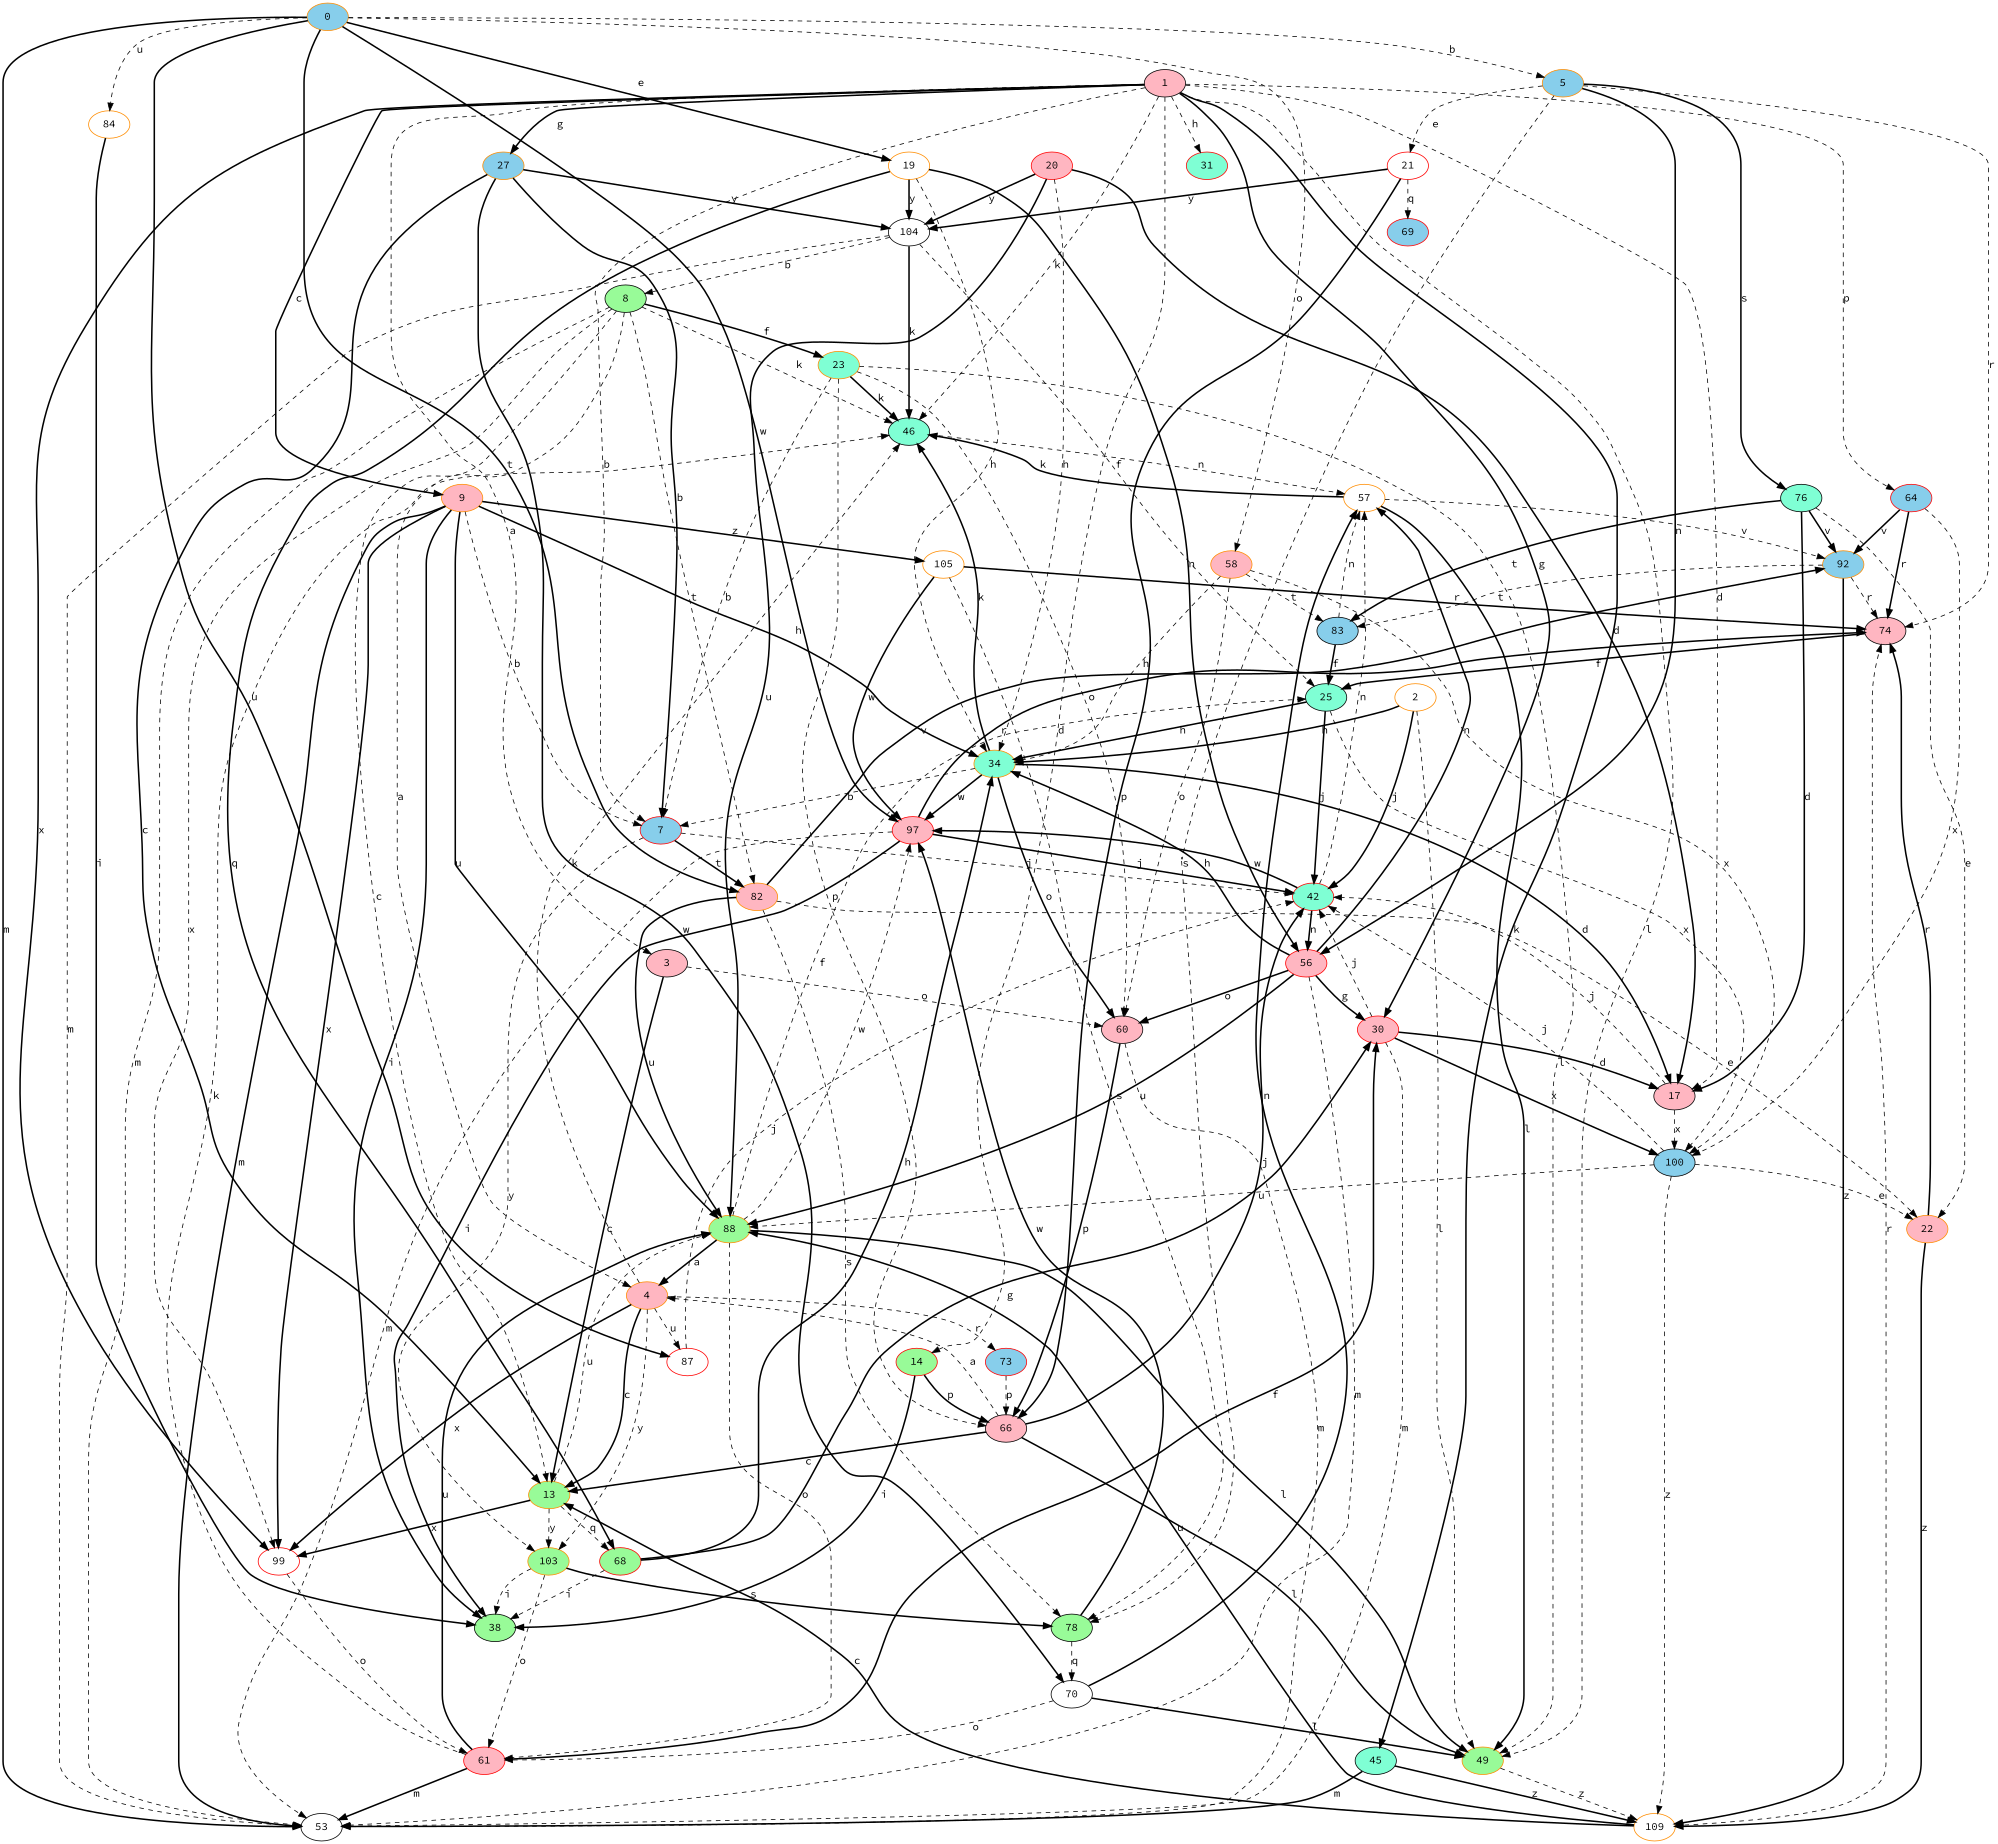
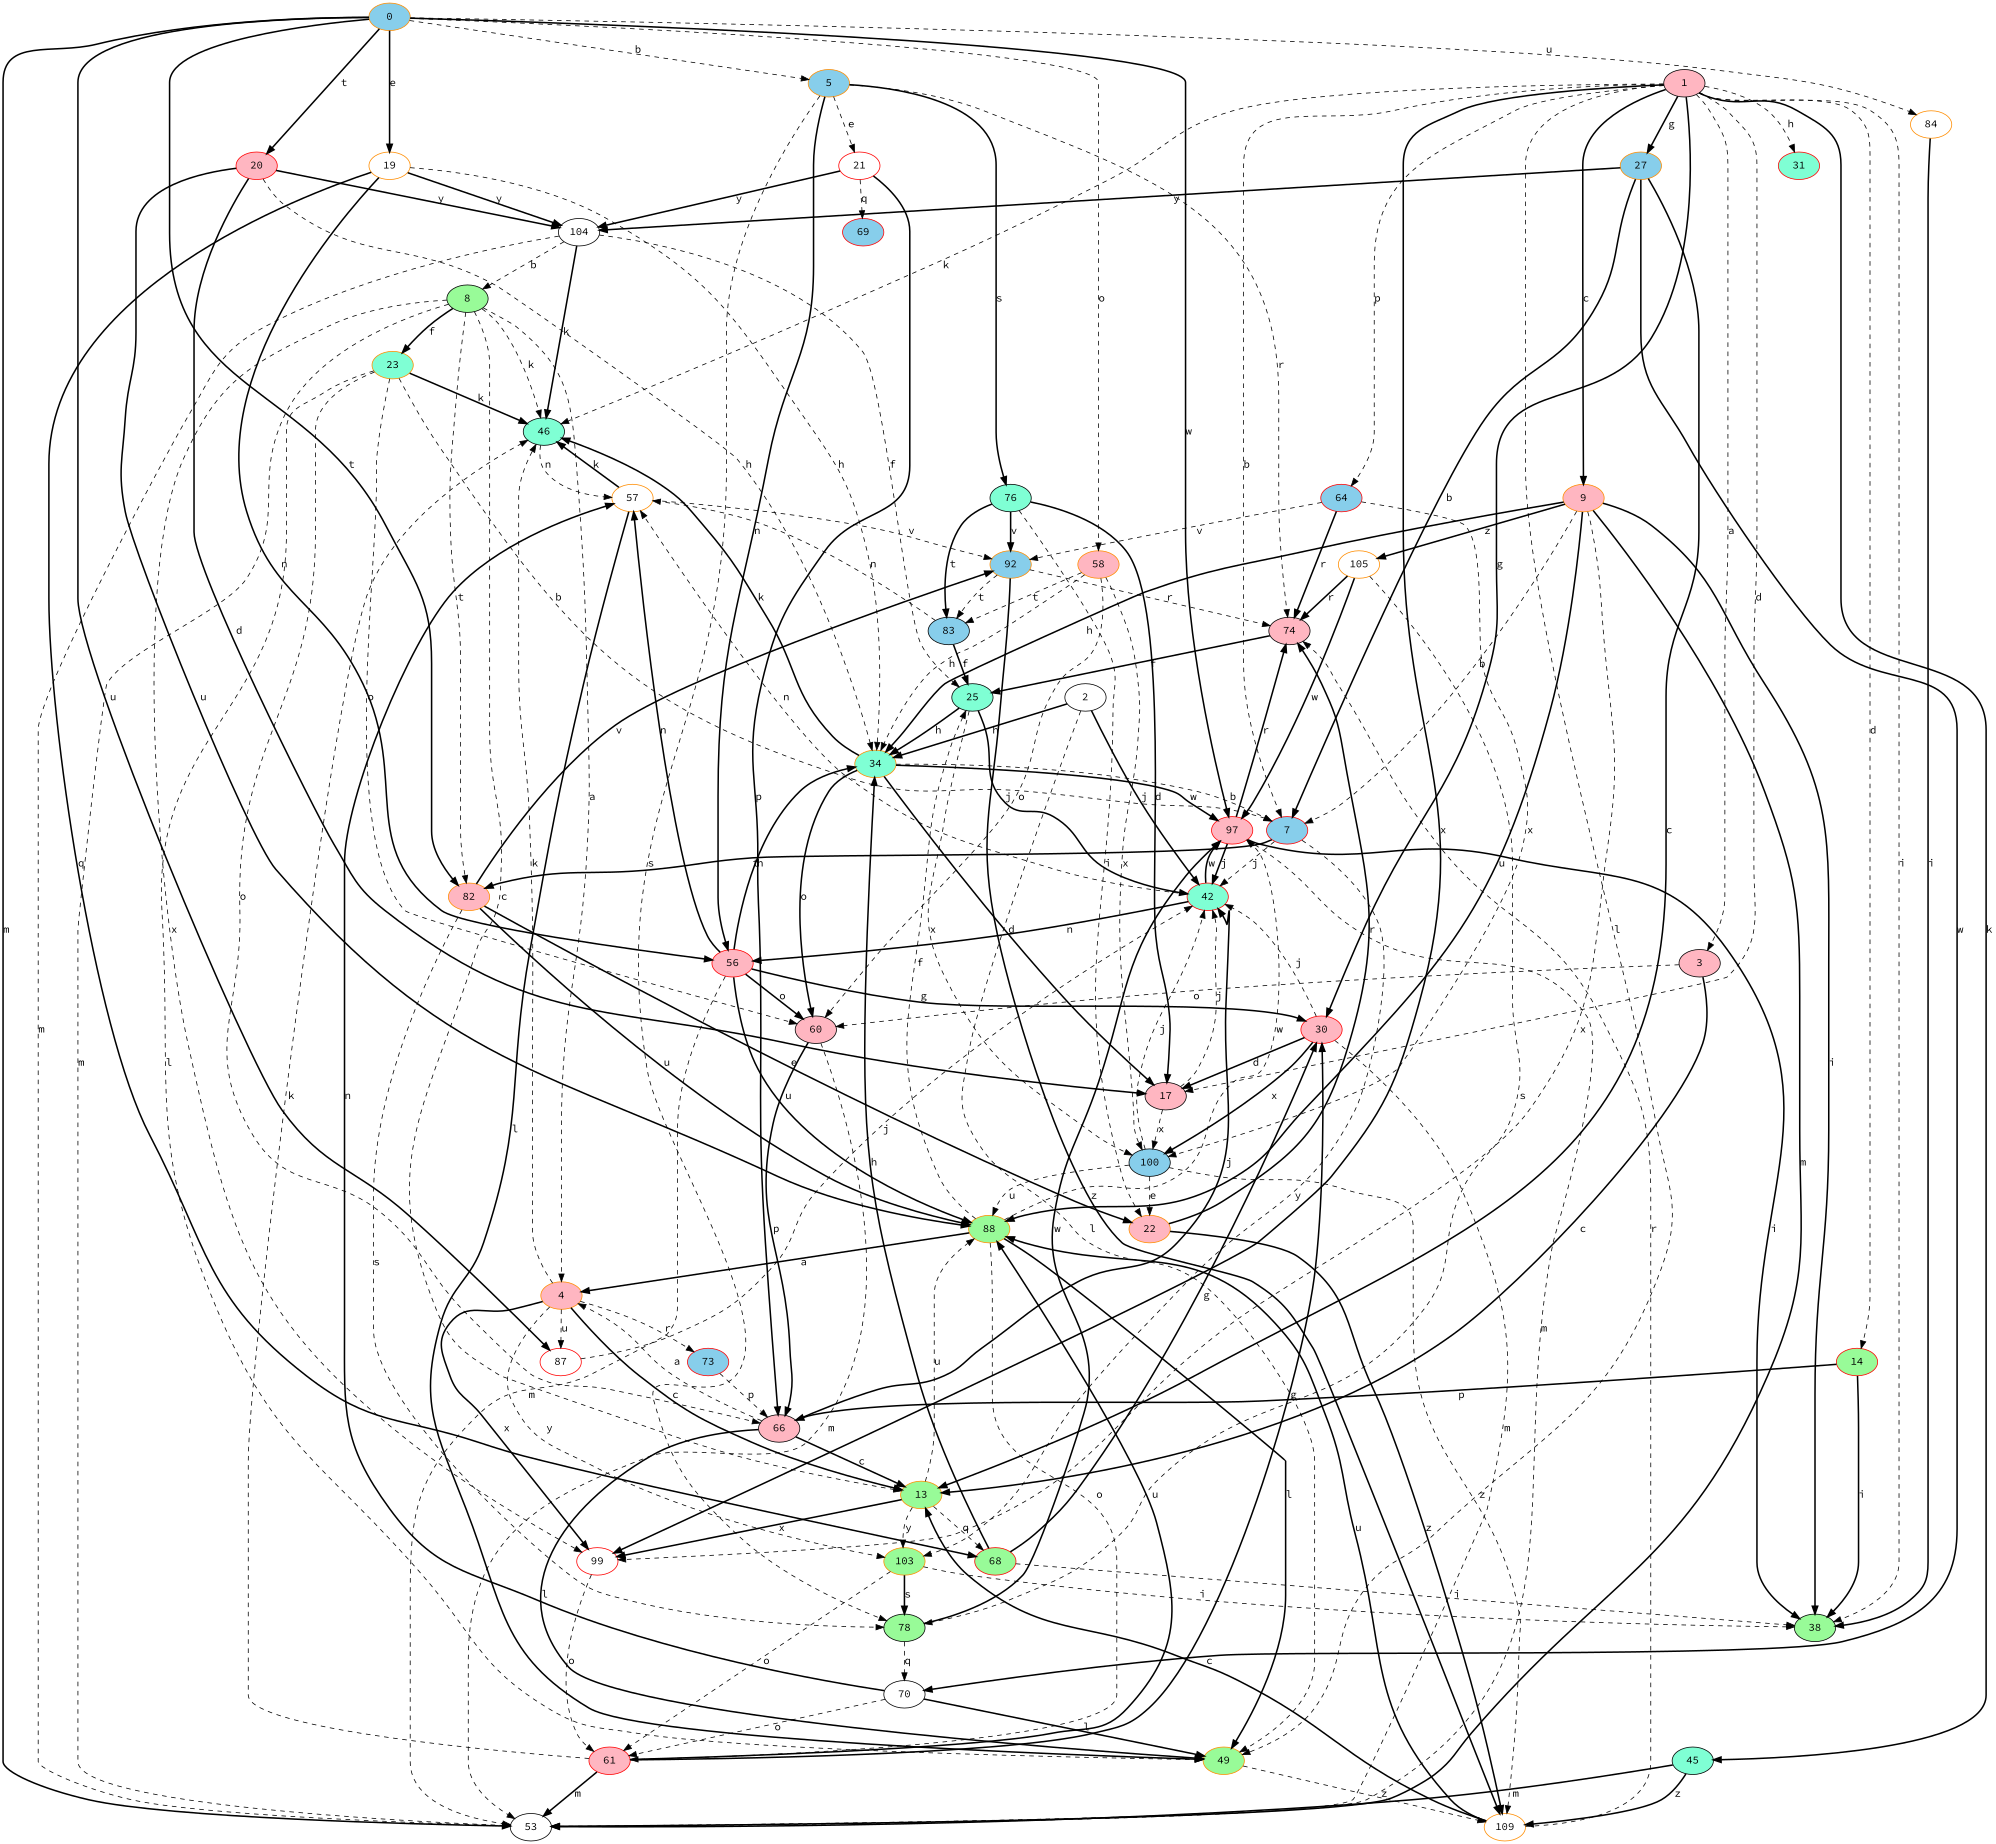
  strict digraph {
    fontname="Source Code Pro"
    node [color=darkorange fillcolor=lightpink fontname="Source Code Pro" style=filled]
    edge [fontname="Source Code Pro" style=bold]
    0 [fillcolor=skyblue]
    5 [fillcolor=skyblue]
    19 [fillcolor=white]
    53 [color=black fillcolor=white]
    58
    n6 [color=red label=20]
    82
    84 [fillcolor=white]
    87 [color=red fillcolor=white]
    97 [color=red]
    21 [color=red fillcolor=white]
    56 [color=red]
    74 [color=black]
    76 [color=black fillcolor=aquamarine]
    78 [color=black fillcolor=palegreen]
    34 [fillcolor=aquamarine]
    68 [color=red fillcolor=palegreen]
    104 [color=black fillcolor=white]
    60 [color=black]
    100 [color=black fillcolor=skyblue]
    83 [color=black fillcolor=skyblue]
    17 [color=black]
    88 [fillcolor=palegreen]
    22
    92 [fillcolor=skyblue]
    38 [color=black fillcolor=palegreen]
    42 [color=red fillcolor=aquamarine]
    1 [color=black]
    3 [color=black]
    7 [color=red fillcolor=skyblue]
    9
    14 [color=red fillcolor=palegreen]
    27 [fillcolor=skyblue]
    30 [color=red]
    31 [color=red fillcolor=aquamarine]
    45 [color=black fillcolor=aquamarine]
    46 [color=black fillcolor=aquamarine]
    49 [fillcolor=palegreen]
    64 [color=red fillcolor=skyblue]
    99 [color=red fillcolor=white]
    13 [fillcolor=palegreen]
    103 [fillcolor=palegreen]
    105 [fillcolor=white]
    66 [color=black]
    70 [color=black fillcolor=white]
    109 [fillcolor=white]
    57 [fillcolor=white]
    61 [color=red]
-   2 [fillcolor=white]
+   2 [color=black fillcolor=white]
    4
    73 [color=red fillcolor=skyblue]
    69 [color=red fillcolor=skyblue]
    25 [color=black fillcolor=aquamarine]
    8 [color=black fillcolor=palegreen]
    23 [fillcolor=aquamarine]
    0 -> 5 [label=b style=dashed]
    0 -> 19 [label=e]
    0 -> 53 [label=m]
    0 -> 58 [label=o style=dashed]
+   0 -> n6 [label=t]
    0 -> 82 [label=t]
    0 -> 84 [label=u style=dashed]
    0 -> 87 [label=u]
    0 -> 97 [label=w]
    5 -> 21 [label=e style=dashed]
    5 -> 56 [label=n]
    5 -> 74 [label=r style=dashed]
    5 -> 76 [label=s]
    5 -> 78 [label=s style=dashed]
    19 -> 56 [label=n]
    19 -> 34 [label=h style=dashed]
    19 -> 68 [label=q]
    19 -> 104 [label=y]
    58 -> 34 [label=h style=dashed]
    58 -> 60 [label=o style=dashed]
    58 -> 100 [label=x style=dashed]
    58 -> 83 [label=t style=dashed]
    n6 -> 34 [label=h style=dashed]
    n6 -> 104 [label=y]
    n6 -> 17 [label=d]
    n6 -> 88 [label=u]
    82 -> 78 [label=s style=dashed]
    82 -> 88 [label=u]
-   82 -> 22 [label=e style=dashed]
+   82 -> 22 [label=e]
    82 -> 92 [label=v]
    84 -> 38 [label=i]
    87 -> 42 [label=j style=dashed]
    97 -> 53 [label=m style=dashed]
    97 -> 74 [label=r]
    97 -> 38 [label=i]
    97 -> 42 [label=j]
    21 -> 104 [label=y]
    21 -> 66 [label=p]
    21 -> 69 [label=q style=dashed]
    56 -> 53 [label=m style=dashed]
    56 -> 34 [label=h]
    56 -> 60 [label=o]
    56 -> 88 [label=u]
    56 -> 30 [label=g]
    56 -> 57 [label=n]
    74 -> 25 [label=f]
    76 -> 83 [label=t]
    76 -> 17 [label=d]
-   76 -> 22 [label=e style=dashed]
+   76 -> 22 [label=i style=dashed]
    76 -> 92 [label=v]
    78 -> 97 [label=w]
    78 -> 70 [label=q style=dashed]
    34 -> 97 [label=w]
    34 -> 60 [label=o]
    34 -> 17 [label=d]
    34 -> 7 [label=b style=dashed]
    34 -> 46 [label=k]
    68 -> 34 [label=h]
    68 -> 38 [label=i style=dashed]
    68 -> 30 [label=g]
    104 -> 53 [label=m style=dashed]
    104 -> 46 [label=k]
    104 -> 25 [label=f style=dashed]
    104 -> 8 [label=b style=dashed]
    60 -> 53 [label=m style=dashed]
    60 -> 66 [label=p]
    100 -> 88 [label=u style=dashed]
    100 -> 22 [label=e style=dashed]
    100 -> 42 [label=j style=dashed]
    100 -> 109 [label=z style=dashed]
    83 -> 57 [label=n style=dashed]
    83 -> 25 [label=f]
    17 -> 100 [label=x style=dashed]
    17 -> 42 [label=j style=dashed]
    88 -> 97 [label=w style=dashed]
    88 -> 49 [label=l]
    88 -> 61 [label=o style=dashed]
    88 -> 4 [label=a]
    88 -> 25 [label=f style=dashed]
    22 -> 74 [label=r]
    22 -> 109 [label=z]
    92 -> 74 [label=r style=dashed]
    92 -> 83 [label=t style=dashed]
    92 -> 109 [label=z]
    42 -> 97 [label=w]
    42 -> 56 [label=n]
    42 -> 57 [label=n style=dashed]
    1 -> 17 [label=d style=dashed]
+   1 -> 38 [label=i style=dashed]
    1 -> 3 [label=a style=dashed]
    1 -> 7 [label=b style=dashed]
    1 -> 9 [label=c]
    1 -> 14 [label=d style=dashed]
    1 -> 27 [label=g]
    1 -> 30 [label=g]
    1 -> 31 [label=h style=dashed]
    1 -> 45 [label=k]
    1 -> 46 [label=k style=dashed]
    1 -> 49 [label=l style=dashed]
    1 -> 64 [label=p style=dashed]
    1 -> 99 [label=x]
    3 -> 60 [label=o style=dashed]
    3 -> 13 [label=c]
    7 -> 82 [label=t]
    7 -> 42 [label=j style=dashed]
    7 -> 103 [label=y style=dashed]
    9 -> 53 [label=m]
    9 -> 34 [label=h]
    9 -> 88 [label=u]
    9 -> 38 [label=i]
    9 -> 7 [label=b style=dashed]
-   9 -> 99 [label=x]
+   9 -> 99 [label=x style=dashed]
    9 -> 105 [label=z]
    14 -> 38 [label=i]
    14 -> 66 [label=p]
    27 -> 104 [label=y]
    27 -> 7 [label=b]
    27 -> 13 [label=c]
    27 -> 70 [label=w]
    30 -> 53 [label=m style=dashed]
    30 -> 100 [label=x]
    30 -> 17 [label=d]
    30 -> 42 [label=j style=dashed]
    45 -> 53 [label=m]
    45 -> 109 [label=z]
    46 -> 57 [label=n style=dashed]
    49 -> 109 [label=z style=dashed]
    64 -> 74 [label=r]
    64 -> 100 [label=x style=dashed]
-   64 -> 92 [label=v]
+   64 -> 92 [label=v style=dashed]
    99 -> 61 [label=o style=dashed]
    13 -> 68 [label=q style=dashed]
    13 -> 88 [label=u style=dashed]
    13 -> 99 [label=x]
    13 -> 103 [label=y style=dashed]
    103 -> 78 [label=s]
    103 -> 38 [label=i style=dashed]
    103 -> 61 [label=o style=dashed]
    105 -> 97 [label=w]
    105 -> 74 [label=r]
    105 -> 78 [label=s style=dashed]
    66 -> 42 [label=j]
    66 -> 49 [label=l]
    66 -> 13 [label=c]
    66 -> 4 [label=a style=dashed]
    70 -> 49 [label=l]
    70 -> 57 [label=n]
    70 -> 61 [label=o style=dashed]
    109 -> 74 [label=r style=dashed]
    109 -> 88 [label=u]
    109 -> 13 [label=c]
    57 -> 92 [label=v style=dashed]
    57 -> 46 [label=k]
    57 -> 49 [label=l]
    61 -> 53 [label=m]
    61 -> 88 [label=u]
-   61 -> 30 [label=f]
+   61 -> 30 [label=g]
    61 -> 46 [label=k style=dashed]
    2 -> 34 [label=h]
    2 -> 42 [label=j]
    2 -> 49 [label=l style=dashed]
    4 -> 87 [label=u style=dashed]
    4 -> 46 [label=k style=dashed]
    4 -> 99 [label=x]
    4 -> 13 [label=c]
    4 -> 103 [label=y style=dashed]
    4 -> 73 [label=r style=dashed]
    73 -> 66 [label=p style=dashed]
    25 -> 34 [label=h]
    25 -> 100 [label=x style=dashed]
    25 -> 42 [label=j]
    8 -> 53 [label=m style=dashed]
    8 -> 82 [label=t style=dashed]
    8 -> 46 [label=k style=dashed]
    8 -> 99 [label=x style=dashed]
    8 -> 13 [label=c style=dashed]
    8 -> 4 [label=a style=dashed]
    8 -> 23 [label=f]
    23 -> 60 [label=o style=dashed]
    23 -> 7 [label=b style=dashed]
    23 -> 46 [label=k]
    23 -> 49 [label=l style=dashed]
-   23 -> 66 [label=p style=dashed]
+   23 -> 66 [label=o style=dashed]
  }
